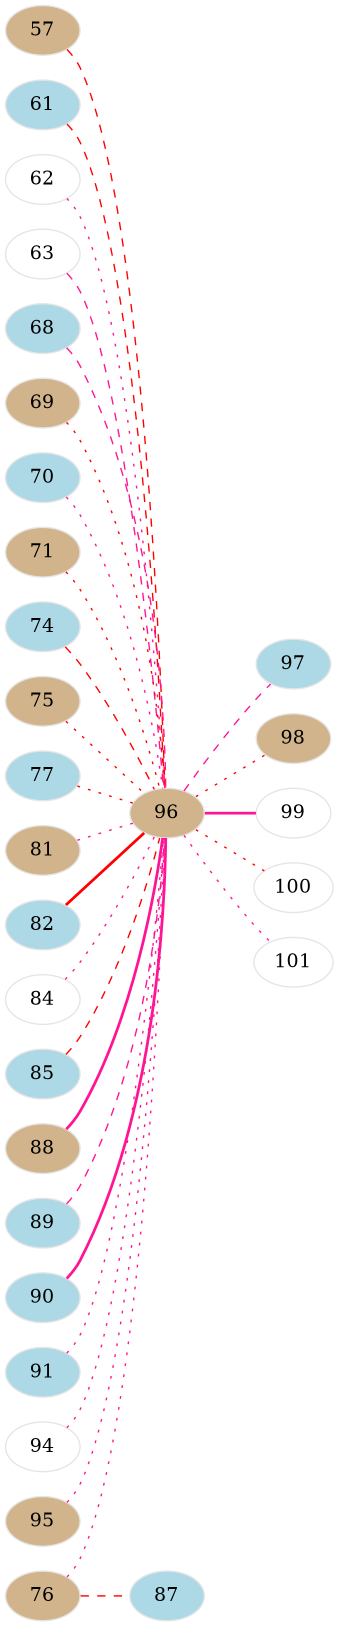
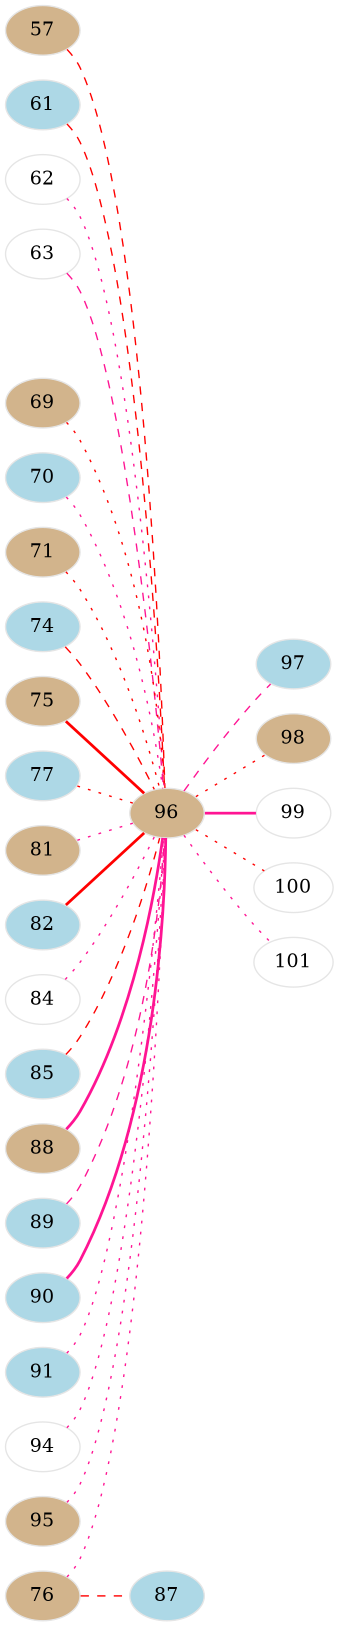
  graph {
    rankdir=LR
    node [color=gray90 fillcolor=lightblue style=filled]
    edge [color=deeppink style=dotted]
    96 [fillcolor=tan super="+39+34+37+80+66+32+33+46+48+36+42+45+93+47+83+79+50+53+55+86+56"]
    97
    98 [fillcolor=tan]
    99 [fillcolor=white]
    100 [fillcolor=white]
    101 [fillcolor=white]
    57 [fillcolor=tan]
    61
    62 [fillcolor=white]
    63 [fillcolor=white]
-   68
    69 [fillcolor=tan]
    70
    71 [fillcolor=tan]
    74
    75 [fillcolor=tan super="+58"]
    76 [fillcolor=tan]
    87
    77 [super="+49"]
    81 [fillcolor=tan]
    82
    84 [fillcolor=white]
    85
    88 [fillcolor=tan]
    89
    90
    91
    94 [fillcolor=white]
    95 [fillcolor=tan super="+67"]
    96 -- 97 [style=dashed]
    96 -- 98 [color=red]
    96 -- 99 [style=bold]
    96 -- 100 [color=red]
    96 -- 101
    57 -- 96 [color=red style=dashed]
    61 -- 96 [color=red style=dashed]
    62 -- 96
    63 -- 96 [style=dashed]
-   68 -- 96 [style=dashed]
    69 -- 96 [color=red]
    70 -- 96
    71 -- 96 [color=red]
    74 -- 96 [color=red style=dashed]
-   75 -- 96 [color=red]
+   75 -- 96 [color=red style=bold]
    76 -- 96
    76 -- 87 [color=red style=dashed]
    77 -- 96 [color=red]
    81 -- 96
    82 -- 96 [color=red style=bold]
    84 -- 96
    85 -- 96 [color=red style=dashed]
    88 -- 96 [style=bold]
    89 -- 96 [style=dashed]
    90 -- 96 [style=bold]
    91 -- 96
    94 -- 96
    95 -- 96
  }
